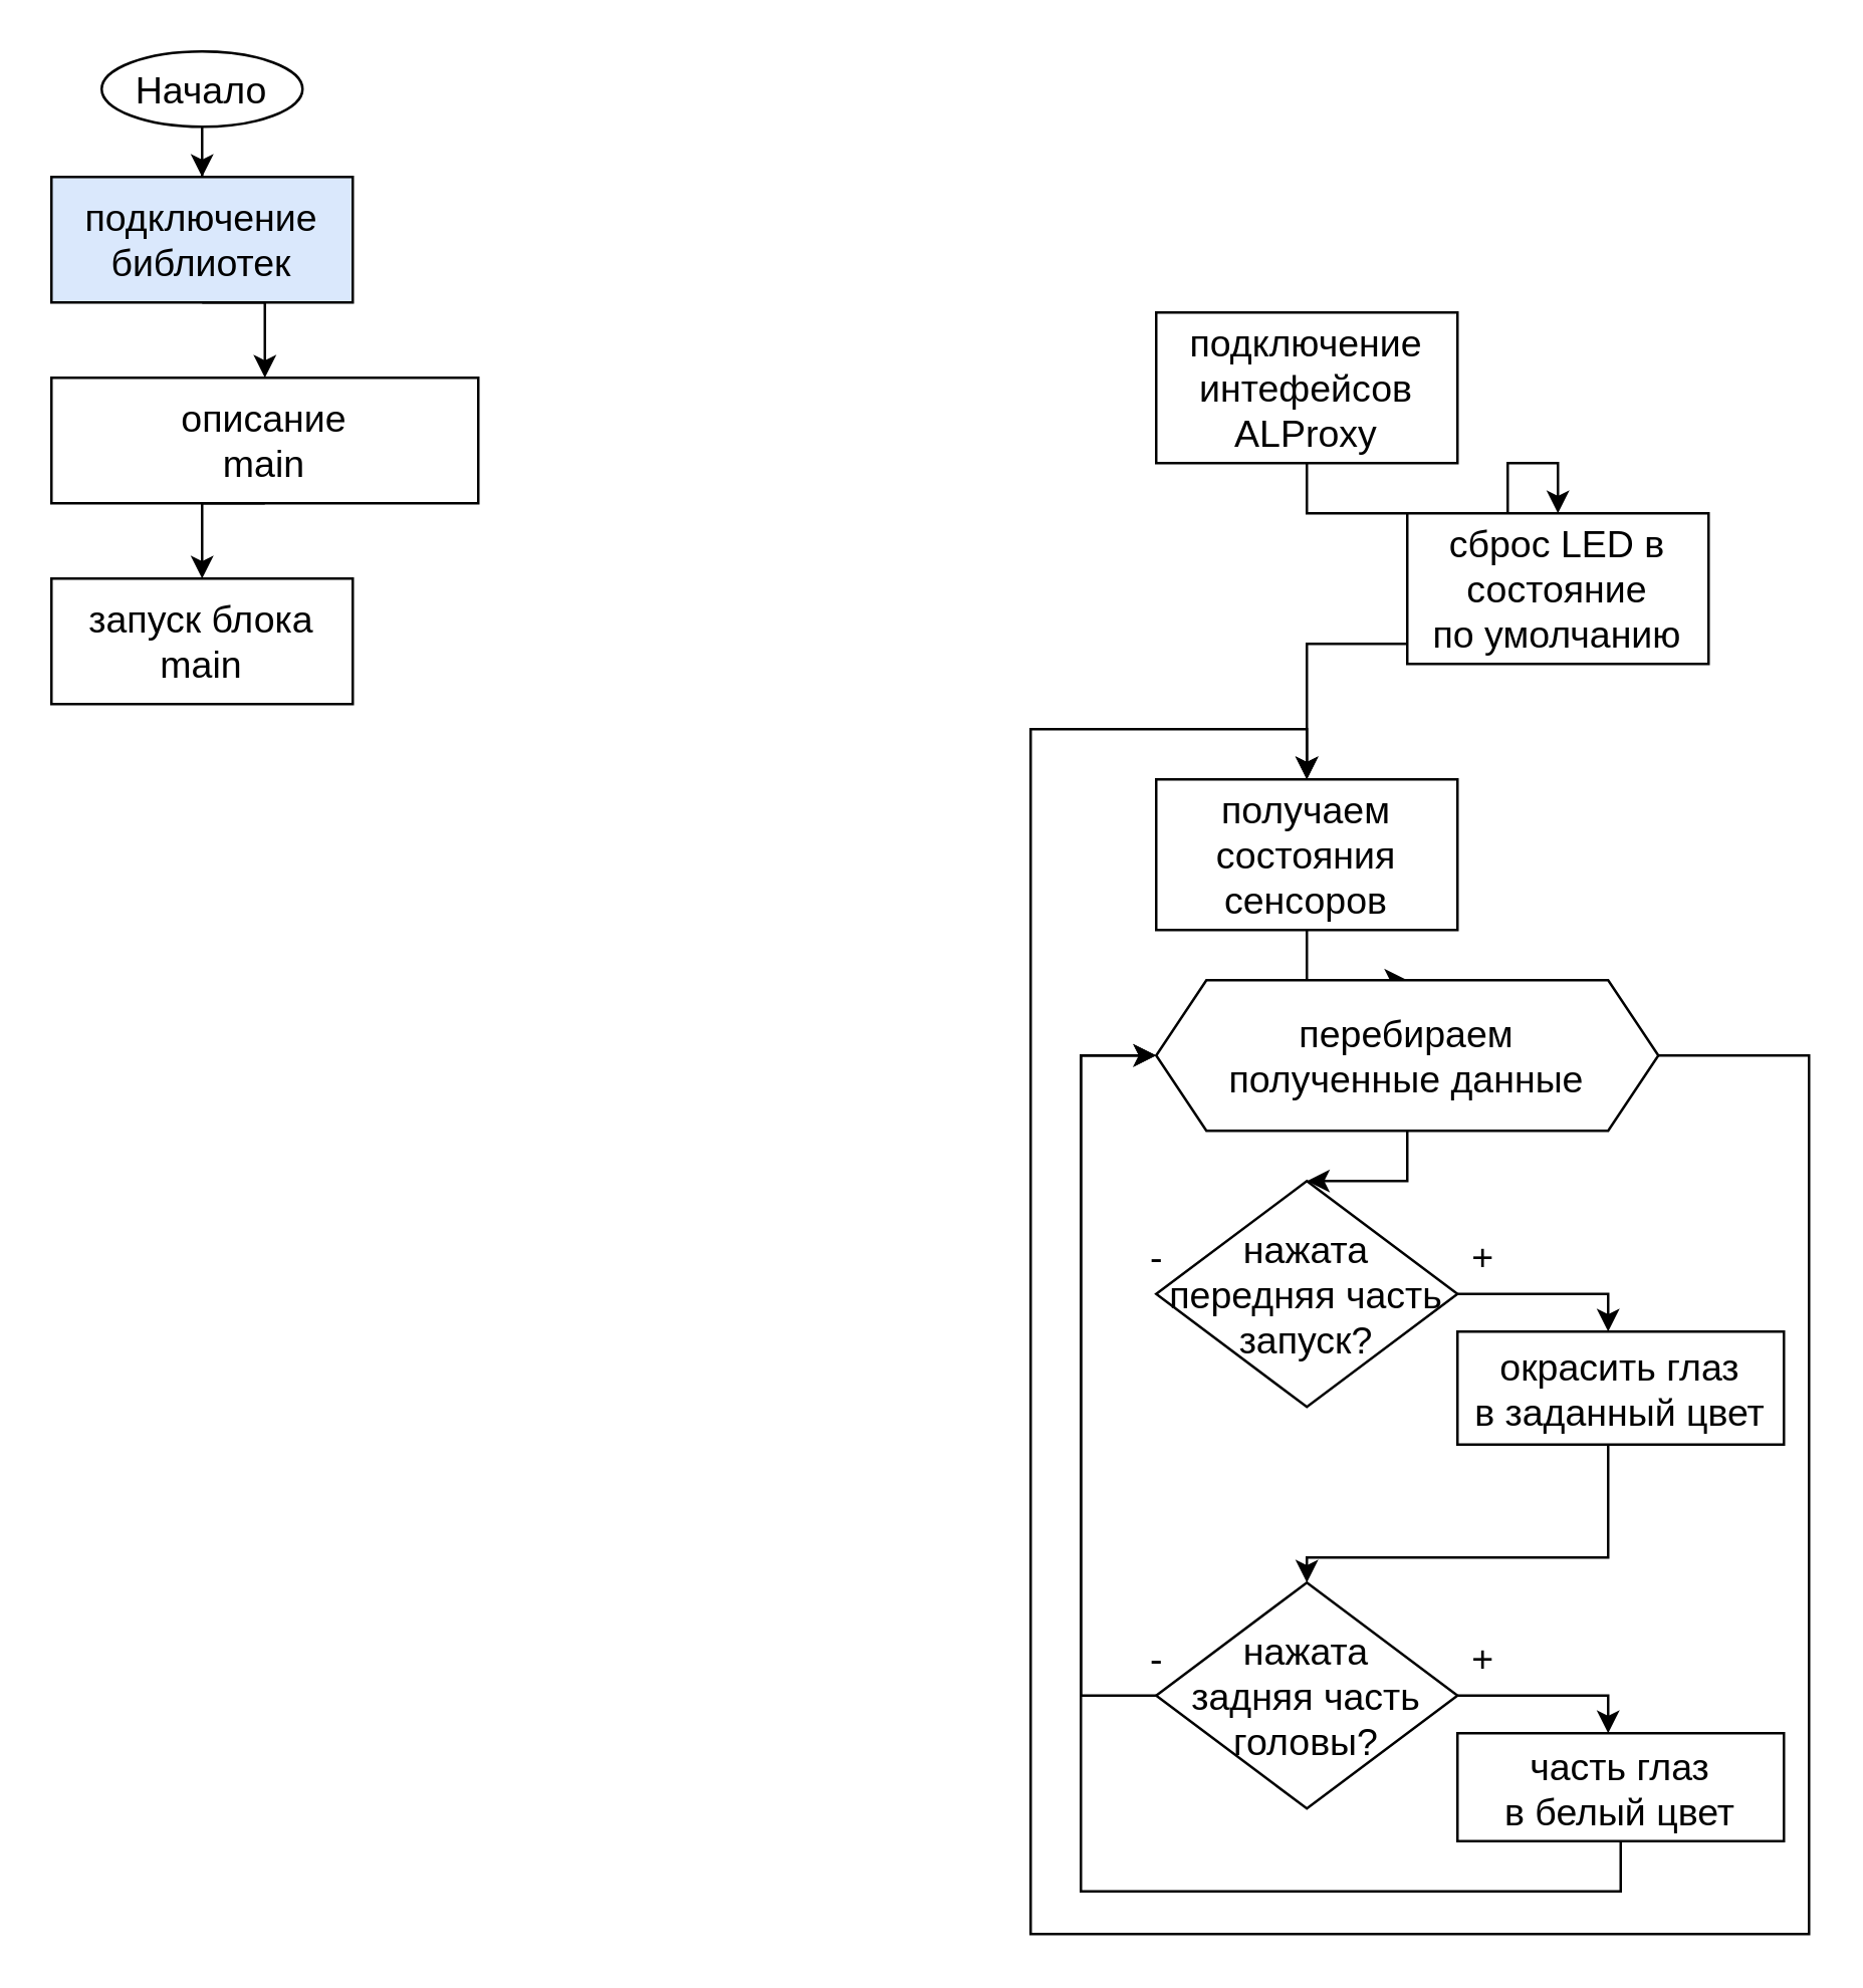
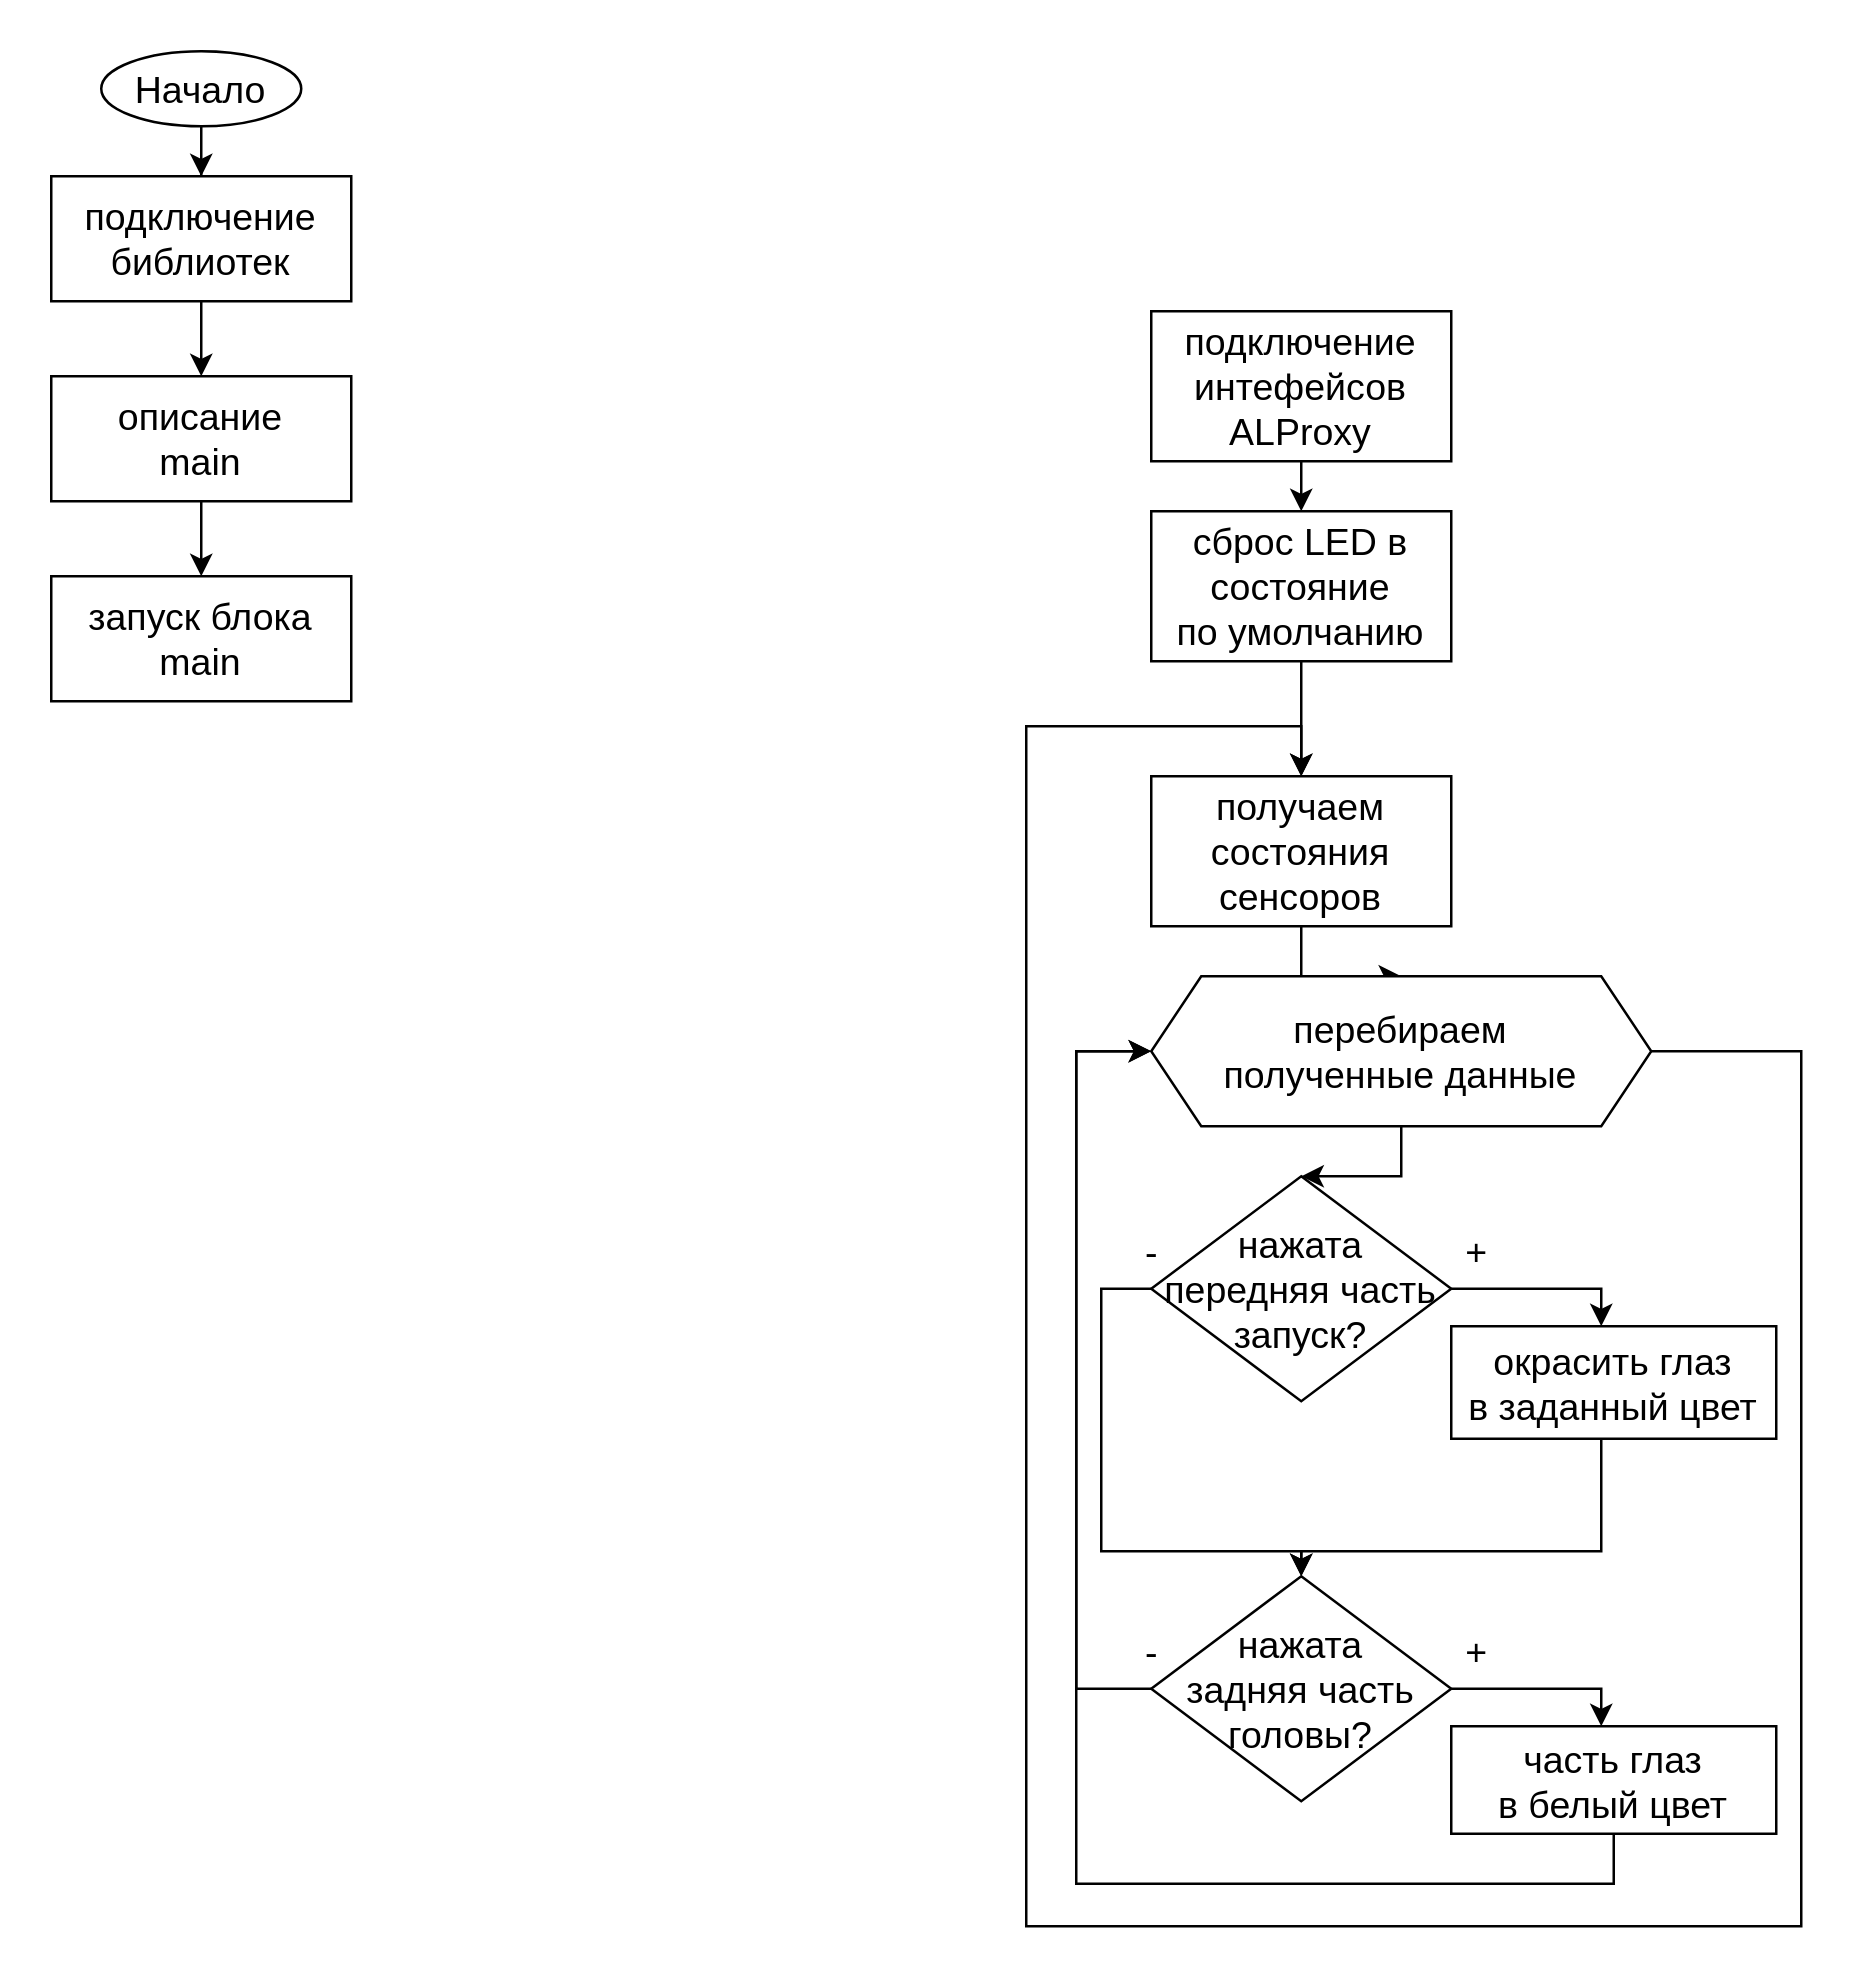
  <mxCell id="0" />
  <mxCell id="1" parent="0" />
  <mxCell id="2" style="edgeStyle=orthogonalEdgeStyle;rounded=0;orthogonalLoop=1;jettySize=auto;html=1;exitX=0.5;exitY=1;exitDx=0;exitDy=0;fontSize=15;" parent="1" source="3" target="5" edge="1"><mxGeometry relative="1" as="geometry" /></mxCell>
  <mxCell id="3" value="Начало" style="ellipse;whiteSpace=wrap;html=1;fontSize=15;" parent="1" vertex="1"><mxGeometry x="40" y="20" width="80" height="30" as="geometry" /></mxCell>
  <mxCell id="4" style="edgeStyle=orthogonalEdgeStyle;rounded=0;orthogonalLoop=1;jettySize=auto;html=1;exitX=0.5;exitY=1;exitDx=0;exitDy=0;entryX=0.5;entryY=0;entryDx=0;entryDy=0;fontSize=15;" parent="1" source="5" target="7" edge="1"><mxGeometry relative="1" as="geometry" /></mxCell>
- <mxCell id="5" value="подключение&lt;br&gt;библиотек" style="rounded=0;whiteSpace=wrap;html=1;fontSize=15;fillColor=#dae8fc;" parent="1" vertex="1"><mxGeometry x="20" y="70" width="120" height="50" as="geometry" /></mxCell>
+ <mxCell id="5" value="подключение&lt;br&gt;библиотек" style="rounded=0;whiteSpace=wrap;html=1;fontSize=15;" parent="1" vertex="1"><mxGeometry x="20" y="70" width="120" height="50" as="geometry" /></mxCell>
  <mxCell id="6" style="edgeStyle=orthogonalEdgeStyle;rounded=0;orthogonalLoop=1;jettySize=auto;html=1;exitX=0.5;exitY=1;exitDx=0;exitDy=0;entryX=0.5;entryY=0;entryDx=0;entryDy=0;fontSize=15;" parent="1" source="7" target="8" edge="1"><mxGeometry relative="1" as="geometry" /></mxCell>
- <mxCell id="7" value="описание&lt;br&gt;main" style="rounded=0;whiteSpace=wrap;html=1;fontSize=15;" parent="1" vertex="1"><mxGeometry x="20" y="150" width="170" height="50" as="geometry" /></mxCell>
+ <mxCell id="7" value="описание&lt;br&gt;main" style="rounded=0;whiteSpace=wrap;html=1;fontSize=15;" parent="1" vertex="1"><mxGeometry x="20" y="150" width="120" height="50" as="geometry" /></mxCell>
  <mxCell id="8" value="запуск блока&lt;br&gt;main" style="rounded=0;whiteSpace=wrap;html=1;fontSize=15;" parent="1" vertex="1"><mxGeometry x="20" y="230" width="120" height="50" as="geometry" /></mxCell>
  <mxCell id="9" style="edgeStyle=orthogonalEdgeStyle;rounded=0;orthogonalLoop=1;jettySize=auto;html=1;exitX=0.5;exitY=1;exitDx=0;exitDy=0;entryX=0.5;entryY=0;entryDx=0;entryDy=0;fontSize=15;" parent="1" source="10" target="12" edge="1"><mxGeometry relative="1" as="geometry" /></mxCell>
  <mxCell id="10" value="подключение&lt;br&gt;интефейсов&lt;br&gt;ALProxy" style="rounded=0;whiteSpace=wrap;html=1;fontSize=15;" parent="1" vertex="1"><mxGeometry x="460" y="124" width="120" height="60" as="geometry" /></mxCell>
  <mxCell id="11" value="" style="edgeStyle=orthogonalEdgeStyle;rounded=0;orthogonalLoop=1;jettySize=auto;html=1;fontSize=15;" parent="1" source="12" target="14" edge="1"><mxGeometry relative="1" as="geometry"><Array as="points"><mxPoint x="520" y="256" /><mxPoint x="520" y="256" /></Array></mxGeometry></mxCell>
- <mxCell id="12" value="сброс LED в&lt;br&gt;состояние&lt;br&gt;по умолчанию" style="rounded=0;whiteSpace=wrap;html=1;fontSize=15;" parent="1" vertex="1"><mxGeometry x="560" y="204" width="120" height="60" as="geometry" /></mxCell>
+ <mxCell id="12" value="сброс LED в&lt;br&gt;состояние&lt;br&gt;по умолчанию" style="rounded=0;whiteSpace=wrap;html=1;fontSize=15;" parent="1" vertex="1"><mxGeometry x="460" y="204" width="120" height="60" as="geometry" /></mxCell>
  <mxCell id="13" style="edgeStyle=orthogonalEdgeStyle;rounded=0;orthogonalLoop=1;jettySize=auto;html=1;exitX=0.5;exitY=1;exitDx=0;exitDy=0;fontSize=15;" parent="1" source="14" target="17" edge="1"><mxGeometry relative="1" as="geometry" /></mxCell>
  <mxCell id="14" value="получаем состояния&lt;br&gt;сенсоров" style="rounded=0;whiteSpace=wrap;html=1;fontSize=15;" parent="1" vertex="1"><mxGeometry x="460" y="310" width="120" height="60" as="geometry" /></mxCell>
  <mxCell id="15" style="edgeStyle=orthogonalEdgeStyle;rounded=0;orthogonalLoop=1;jettySize=auto;html=1;exitX=0.5;exitY=1;exitDx=0;exitDy=0;fontSize=15;" parent="1" source="17" target="20" edge="1"><mxGeometry relative="1" as="geometry" /></mxCell>
  <mxCell id="16" style="edgeStyle=orthogonalEdgeStyle;rounded=0;orthogonalLoop=1;jettySize=auto;html=1;exitX=1;exitY=0.5;exitDx=0;exitDy=0;entryX=0.5;entryY=0;entryDx=0;entryDy=0;fontSize=15;" parent="1" source="17" target="14" edge="1"><mxGeometry relative="1" as="geometry"><Array as="points"><mxPoint x="720" y="420" /><mxPoint x="720" y="770" /><mxPoint x="410" y="770" /><mxPoint x="410" y="290" /><mxPoint x="520" y="290" /></Array><mxPoint x="520" y="230" as="targetPoint" /></mxGeometry></mxCell>
  <mxCell id="17" value="перебираем&lt;br&gt;полученные данные" style="shape=hexagon;perimeter=hexagonPerimeter2;whiteSpace=wrap;html=1;fixedSize=1;fontSize=15;" parent="1" vertex="1"><mxGeometry x="460" y="390" width="200" height="60" as="geometry" /></mxCell>
  <mxCell id="18" style="edgeStyle=orthogonalEdgeStyle;rounded=0;orthogonalLoop=1;jettySize=auto;html=1;exitX=1;exitY=0.5;exitDx=0;exitDy=0;fontSize=15;" parent="1" source="20" target="22" edge="1"><mxGeometry relative="1" as="geometry"><Array as="points"><mxPoint x="640" y="515" /></Array></mxGeometry></mxCell>
+ <mxCell id="19" style="edgeStyle=orthogonalEdgeStyle;rounded=0;orthogonalLoop=1;jettySize=auto;html=1;exitX=0;exitY=0.5;exitDx=0;exitDy=0;fontSize=15;" parent="1" source="20" target="25" edge="1"><mxGeometry relative="1" as="geometry"><Array as="points"><mxPoint x="440" y="515" /><mxPoint x="440" y="620" /><mxPoint x="520" y="620" /></Array></mxGeometry></mxCell>
  <mxCell id="20" value="нажата передняя часть запуск?" style="rhombus;whiteSpace=wrap;html=1;fontSize=15;" parent="1" vertex="1"><mxGeometry x="460" y="470" width="120" height="90" as="geometry" /></mxCell>
  <mxCell id="21" style="edgeStyle=orthogonalEdgeStyle;rounded=0;orthogonalLoop=1;jettySize=auto;html=1;exitX=0.5;exitY=1;exitDx=0;exitDy=0;fontSize=15;" parent="1" source="22" target="25" edge="1"><mxGeometry relative="1" as="geometry"><Array as="points"><mxPoint x="640" y="620" /><mxPoint x="520" y="620" /></Array></mxGeometry></mxCell>
  <mxCell id="22" value="окрасить глаз&lt;br&gt;в заданный цвет" style="rounded=0;whiteSpace=wrap;html=1;fontSize=15;" parent="1" vertex="1"><mxGeometry x="580" y="530" width="130" height="45" as="geometry" /></mxCell>
  <mxCell id="23" style="edgeStyle=orthogonalEdgeStyle;rounded=0;orthogonalLoop=1;jettySize=auto;html=1;exitX=1;exitY=0.5;exitDx=0;exitDy=0;fontSize=15;" parent="1" source="25" target="27" edge="1"><mxGeometry relative="1" as="geometry"><Array as="points"><mxPoint x="640" y="675" /></Array></mxGeometry></mxCell>
  <mxCell id="24" style="edgeStyle=orthogonalEdgeStyle;rounded=0;orthogonalLoop=1;jettySize=auto;html=1;exitX=0;exitY=0.5;exitDx=0;exitDy=0;entryX=0;entryY=0.5;entryDx=0;entryDy=0;fontSize=15;" parent="1" source="25" target="17" edge="1"><mxGeometry relative="1" as="geometry"><Array as="points"><mxPoint x="430" y="675" /><mxPoint x="430" y="420" /></Array></mxGeometry></mxCell>
  <mxCell id="25" value="нажата &lt;br&gt;задняя часть головы?" style="rhombus;whiteSpace=wrap;html=1;fontSize=15;" parent="1" vertex="1"><mxGeometry x="460" y="630" width="120" height="90" as="geometry" /></mxCell>
  <mxCell id="26" style="edgeStyle=orthogonalEdgeStyle;rounded=0;orthogonalLoop=1;jettySize=auto;html=1;exitX=0.5;exitY=1;exitDx=0;exitDy=0;entryX=0;entryY=0.5;entryDx=0;entryDy=0;fontSize=15;" parent="1" source="27" target="17" edge="1"><mxGeometry relative="1" as="geometry"><Array as="points"><mxPoint x="645" y="753" /><mxPoint x="430" y="753" /><mxPoint x="430" y="420" /></Array></mxGeometry></mxCell>
  <mxCell id="27" value="часть глаз&lt;br&gt;в белый цвет" style="rounded=0;whiteSpace=wrap;html=1;fontSize=15;" parent="1" vertex="1"><mxGeometry x="580" y="690" width="130" height="43" as="geometry" /></mxCell>
  <mxCell id="28" value="-" style="text;html=1;align=center;verticalAlign=middle;resizable=0;points=[];autosize=1;strokeColor=none;fontSize=15;" parent="1" vertex="1"><mxGeometry x="450" y="650" width="20" height="20" as="geometry" /></mxCell>
  <mxCell id="29" value="-" style="text;html=1;align=center;verticalAlign=middle;resizable=0;points=[];autosize=1;strokeColor=none;fontSize=15;" parent="1" vertex="1"><mxGeometry x="450" y="490" width="20" height="20" as="geometry" /></mxCell>
  <mxCell id="30" value="+" style="text;html=1;align=center;verticalAlign=middle;resizable=0;points=[];autosize=1;strokeColor=none;fontSize=15;" parent="1" vertex="1"><mxGeometry x="580" y="490" width="20" height="20" as="geometry" /></mxCell>
  <mxCell id="31" value="+" style="text;html=1;align=center;verticalAlign=middle;resizable=0;points=[];autosize=1;strokeColor=none;fontSize=15;" parent="1" vertex="1"><mxGeometry x="580" y="650" width="20" height="20" as="geometry" /></mxCell>
